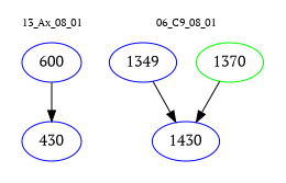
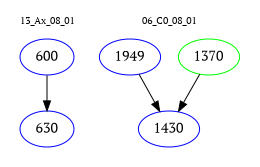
  digraph {
    fontname="PT Serif"
    node [color=blue fontname="PT Serif"]
    edge [color=black fontname="PT Serif"]
    n1 [label=600]
-   n2 [label=430]
+   n2 [label=630]
    n3 [color=green label=1370]
-   n4 [label=1349]
+   n4 [label=1949]
    n5 [label=1430]
    subgraph cluster_1 {
      color=white
      fontsize=10
      label="13_Ax_08_01"
      n1
      n2
    }
    subgraph cluster_2 {
      color=white
      fontsize=10
-     label="06_C9_08_01"
+     label="06_C0_08_01"
      n3
      n4
      n5
    }
    n1 -> n2
    n3 -> n5
    n4 -> n5
  }
